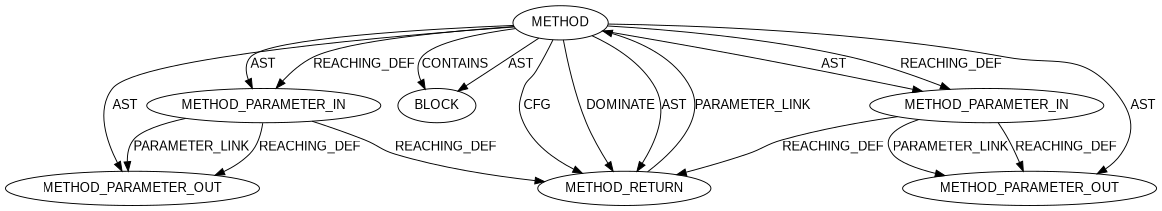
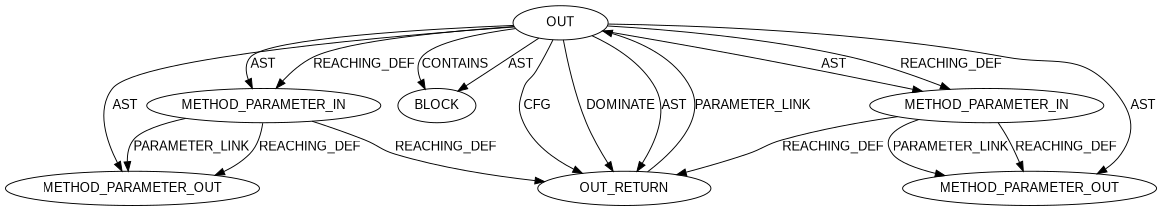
  digraph {
    fontname="Liberation Sans"
    node [CODE=p1 EVALUATION_STRATEGY=BY_VALUE IS_VARIADIC=false ORDER=1 TYPE_FULL_NAME=ANY fontname="Liberation Sans"]
    edge [fontname="Liberation Sans"]
    n1 [INDEX=1 NAME=p1 label=METHOD_PARAMETER_OUT]
    n2 [ARGUMENT_INDEX=1 CODE="<empty>" label=BLOCK EVALUATION_STRATEGY="" IS_VARIADIC=""]
-   n3 [AST_PARENT_FULL_NAME="<global>" AST_PARENT_TYPE=NAMESPACE_BLOCK CODE="<empty>" FILENAME="<empty>" FULL_NAME=crypto_wait_req IS_EXTERNAL=true NAME=crypto_wait_req ORDER=0 label=METHOD EVALUATION_STRATEGY="" IS_VARIADIC="" TYPE_FULL_NAME=""]
+   n3 [AST_PARENT_FULL_NAME="<global>" AST_PARENT_TYPE=NAMESPACE_BLOCK CODE="<empty>" FILENAME="<empty>" FULL_NAME=crypto_wait_req IS_EXTERNAL=true NAME=crypto_wait_req ORDER=0 label=OUT EVALUATION_STRATEGY="" IS_VARIADIC="" TYPE_FULL_NAME=""]
    n4 [INDEX=1 NAME=p1 label=METHOD_PARAMETER_IN]
    n5 [CODE=p2 INDEX=2 NAME=p2 ORDER=2 label=METHOD_PARAMETER_OUT]
-   n6 [CODE=RET ORDER=2 label=METHOD_RETURN IS_VARIADIC=""]
+   n6 [CODE=RET ORDER=2 label=OUT_RETURN IS_VARIADIC=""]
    n7 [CODE=p2 INDEX=2 NAME=p2 ORDER=2 label=METHOD_PARAMETER_IN]
    n3 -> n1 [label=AST]
    n3 -> n2 [label=CONTAINS]
    n3 -> n2 [label=AST]
    n3 -> n4 [label=AST]
    n3 -> n4 [label=REACHING_DEF]
    n3 -> n5 [label=AST]
    n3 -> n6 [label=CFG]
    n3 -> n6 [label=DOMINATE]
    n3 -> n6 [label=AST]
    n3 -> n7 [label=AST]
    n3 -> n7 [label=REACHING_DEF]
    n4 -> n1 [label=PARAMETER_LINK]
    n4 -> n1 [VARIABLE=p1 label=REACHING_DEF]
    n4 -> n6 [VARIABLE=p1 label=REACHING_DEF]
    n6 -> n3 [label=PARAMETER_LINK]
    n7 -> n5 [label=PARAMETER_LINK]
    n7 -> n5 [VARIABLE=p2 label=REACHING_DEF]
    n7 -> n6 [VARIABLE=p2 label=REACHING_DEF]
  }
